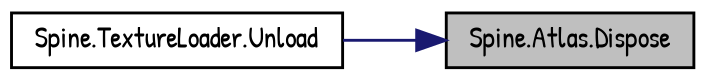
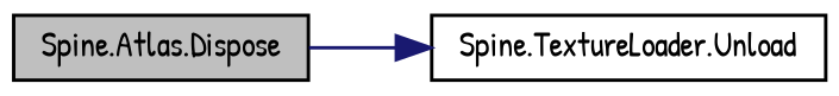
  digraph {
    rankdir=LR
    fontname="Patrick Hand"
    node [color=black fontname="Patrick Hand" fontsize=10 shape=record style=filled]
    n1 [fillcolor=grey75 fontcolor=black height=0.2 label="Spine.Atlas.Dispose" width=0.4]
    n2 [fillcolor=white height=0.2 label="Spine.TextureLoader.Unload" width=0.4]
-   n2 -> n1 [color=midnightblue fontname="Patrick Hand" fontsize=10 labelfontname=Helvetica labelfontsize=10 style=solid]
+   n1 -> n2 [color=midnightblue fontname="Patrick Hand" fontsize=10 labelfontname=Helvetica labelfontsize=10 style=solid]
  }
